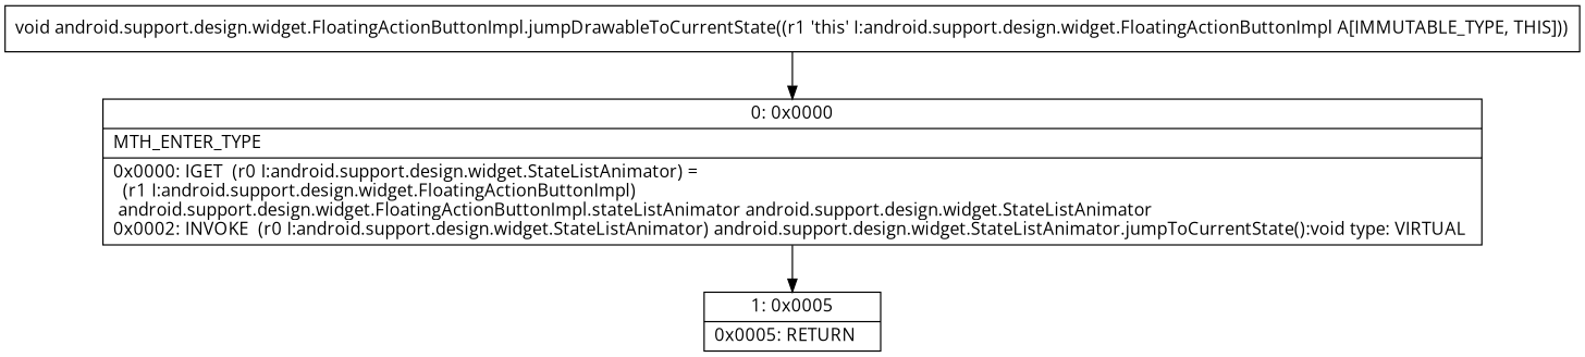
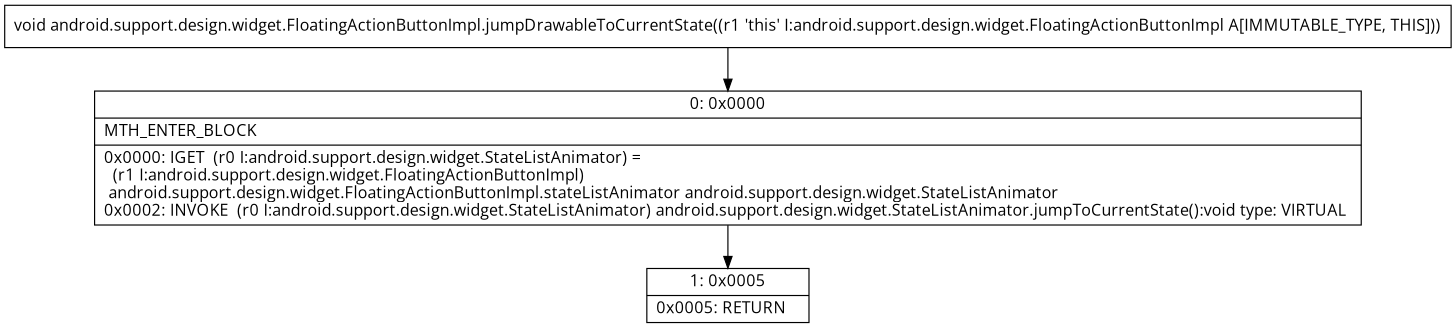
  digraph {
    fontname="Open Sans"
    node [shape=record fontname="Open Sans"]
    edge [fontname="Open Sans"]
-   n1 [label="{0\:\ 0x0000|MTH_ENTER_TYPE\l|0x0000: IGET  (r0 I:android.support.design.widget.StateListAnimator) = \l  (r1 I:android.support.design.widget.FloatingActionButtonImpl)\l android.support.design.widget.FloatingActionButtonImpl.stateListAnimator android.support.design.widget.StateListAnimator \l0x0002: INVOKE  (r0 I:android.support.design.widget.StateListAnimator) android.support.design.widget.StateListAnimator.jumpToCurrentState():void type: VIRTUAL \l}"]
+   n1 [label="{0\:\ 0x0000|MTH_ENTER_BLOCK\l|0x0000: IGET  (r0 I:android.support.design.widget.StateListAnimator) = \l  (r1 I:android.support.design.widget.FloatingActionButtonImpl)\l android.support.design.widget.FloatingActionButtonImpl.stateListAnimator android.support.design.widget.StateListAnimator \l0x0002: INVOKE  (r0 I:android.support.design.widget.StateListAnimator) android.support.design.widget.StateListAnimator.jumpToCurrentState():void type: VIRTUAL \l}"]
    n2 [label="{1\:\ 0x0005|0x0005: RETURN   \l}"]
    n3 [label="{void android.support.design.widget.FloatingActionButtonImpl.jumpDrawableToCurrentState((r1 'this' I:android.support.design.widget.FloatingActionButtonImpl A[IMMUTABLE_TYPE, THIS])) }"]
    n1 -> n2
    n3 -> n1
  }
